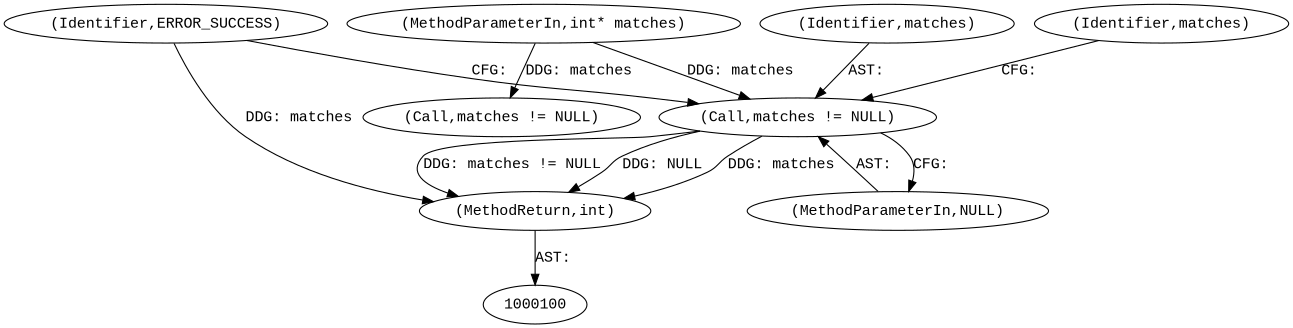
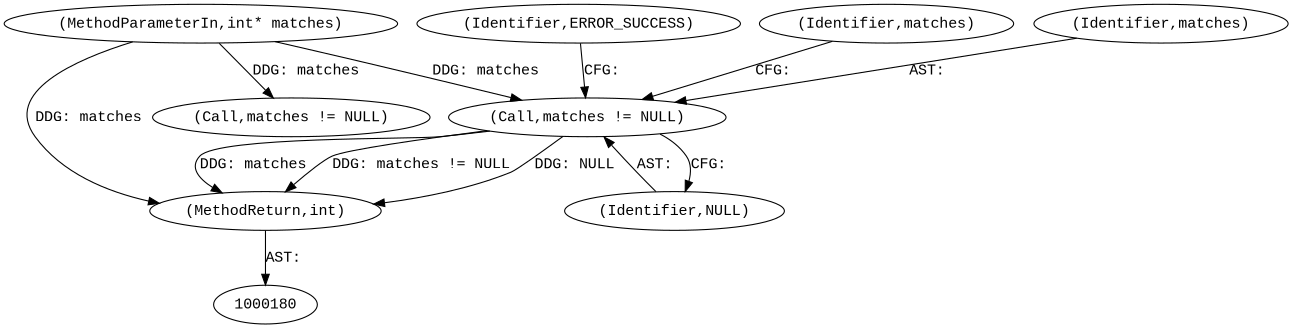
  digraph {
    fontname="Liberation Mono"
    node [fontname="Liberation Mono"]
    edge [fontname="Liberation Mono"]
    n1 [label="(Call,matches != NULL)"]
-   n2 [label="(MethodParameterIn,NULL)"]
+   n2 [label="(Identifier,NULL)"]
    n3 [label="(MethodReturn,int)"]
-   1000100
+   1000100 [label=1000180]
    n5 [label="(MethodParameterIn,int* matches)"]
    n6 [label="(Call,matches != NULL)"]
    n7 [label="(Identifier,ERROR_SUCCESS)"]
    n8 [label="(Identifier,matches)"]
    n9 [label="(Identifier,matches)"]
    n1 -> n2 [label="CFG: "]
    n1 -> n3 [label="DDG: matches"]
    n1 -> n3 [label="DDG: matches != NULL"]
    n1 -> n3 [label="DDG: NULL"]
    n2 -> n1 [label="AST: "]
    n3 -> 1000100 [label="AST: "]
    n5 -> n1 [label="DDG: matches"]
-   n7 -> n3 [label="DDG: matches"]
+   n5 -> n3 [label="DDG: matches"]
    n5 -> n6 [label="DDG: matches"]
    n7 -> n1 [label="CFG: "]
    n8 -> n1 [label="CFG: "]
    n9 -> n1 [label="AST: "]
  }
